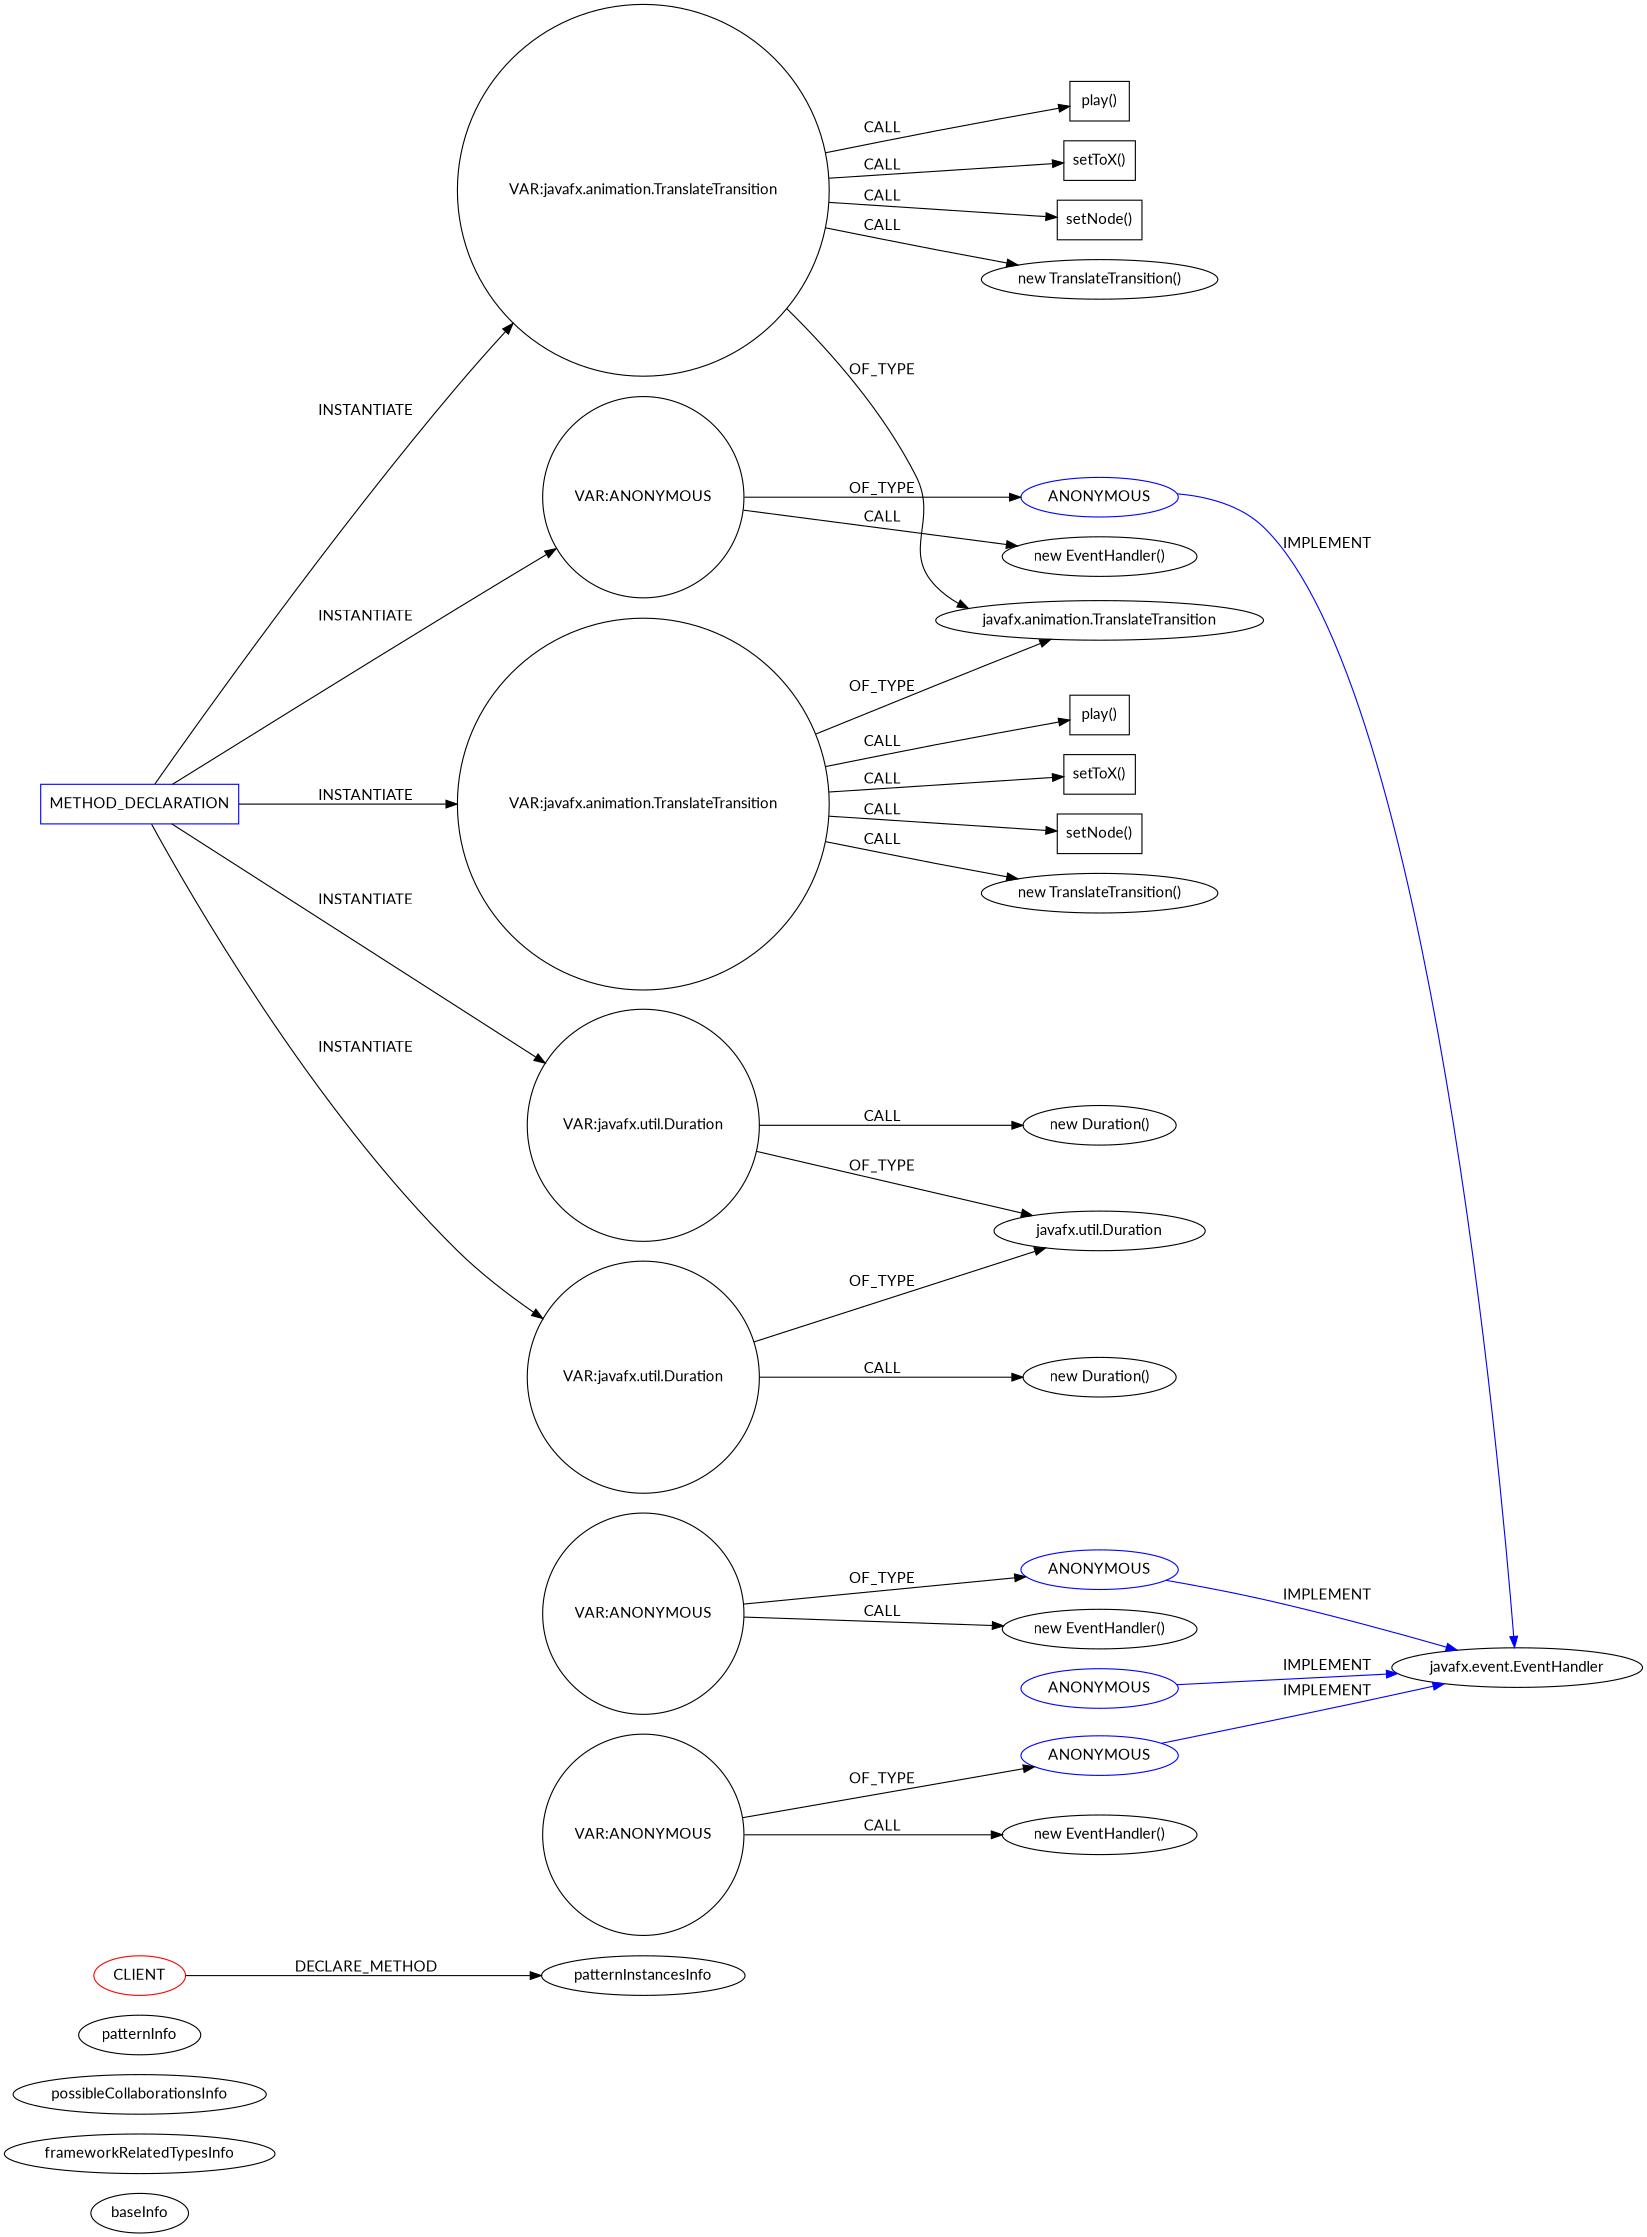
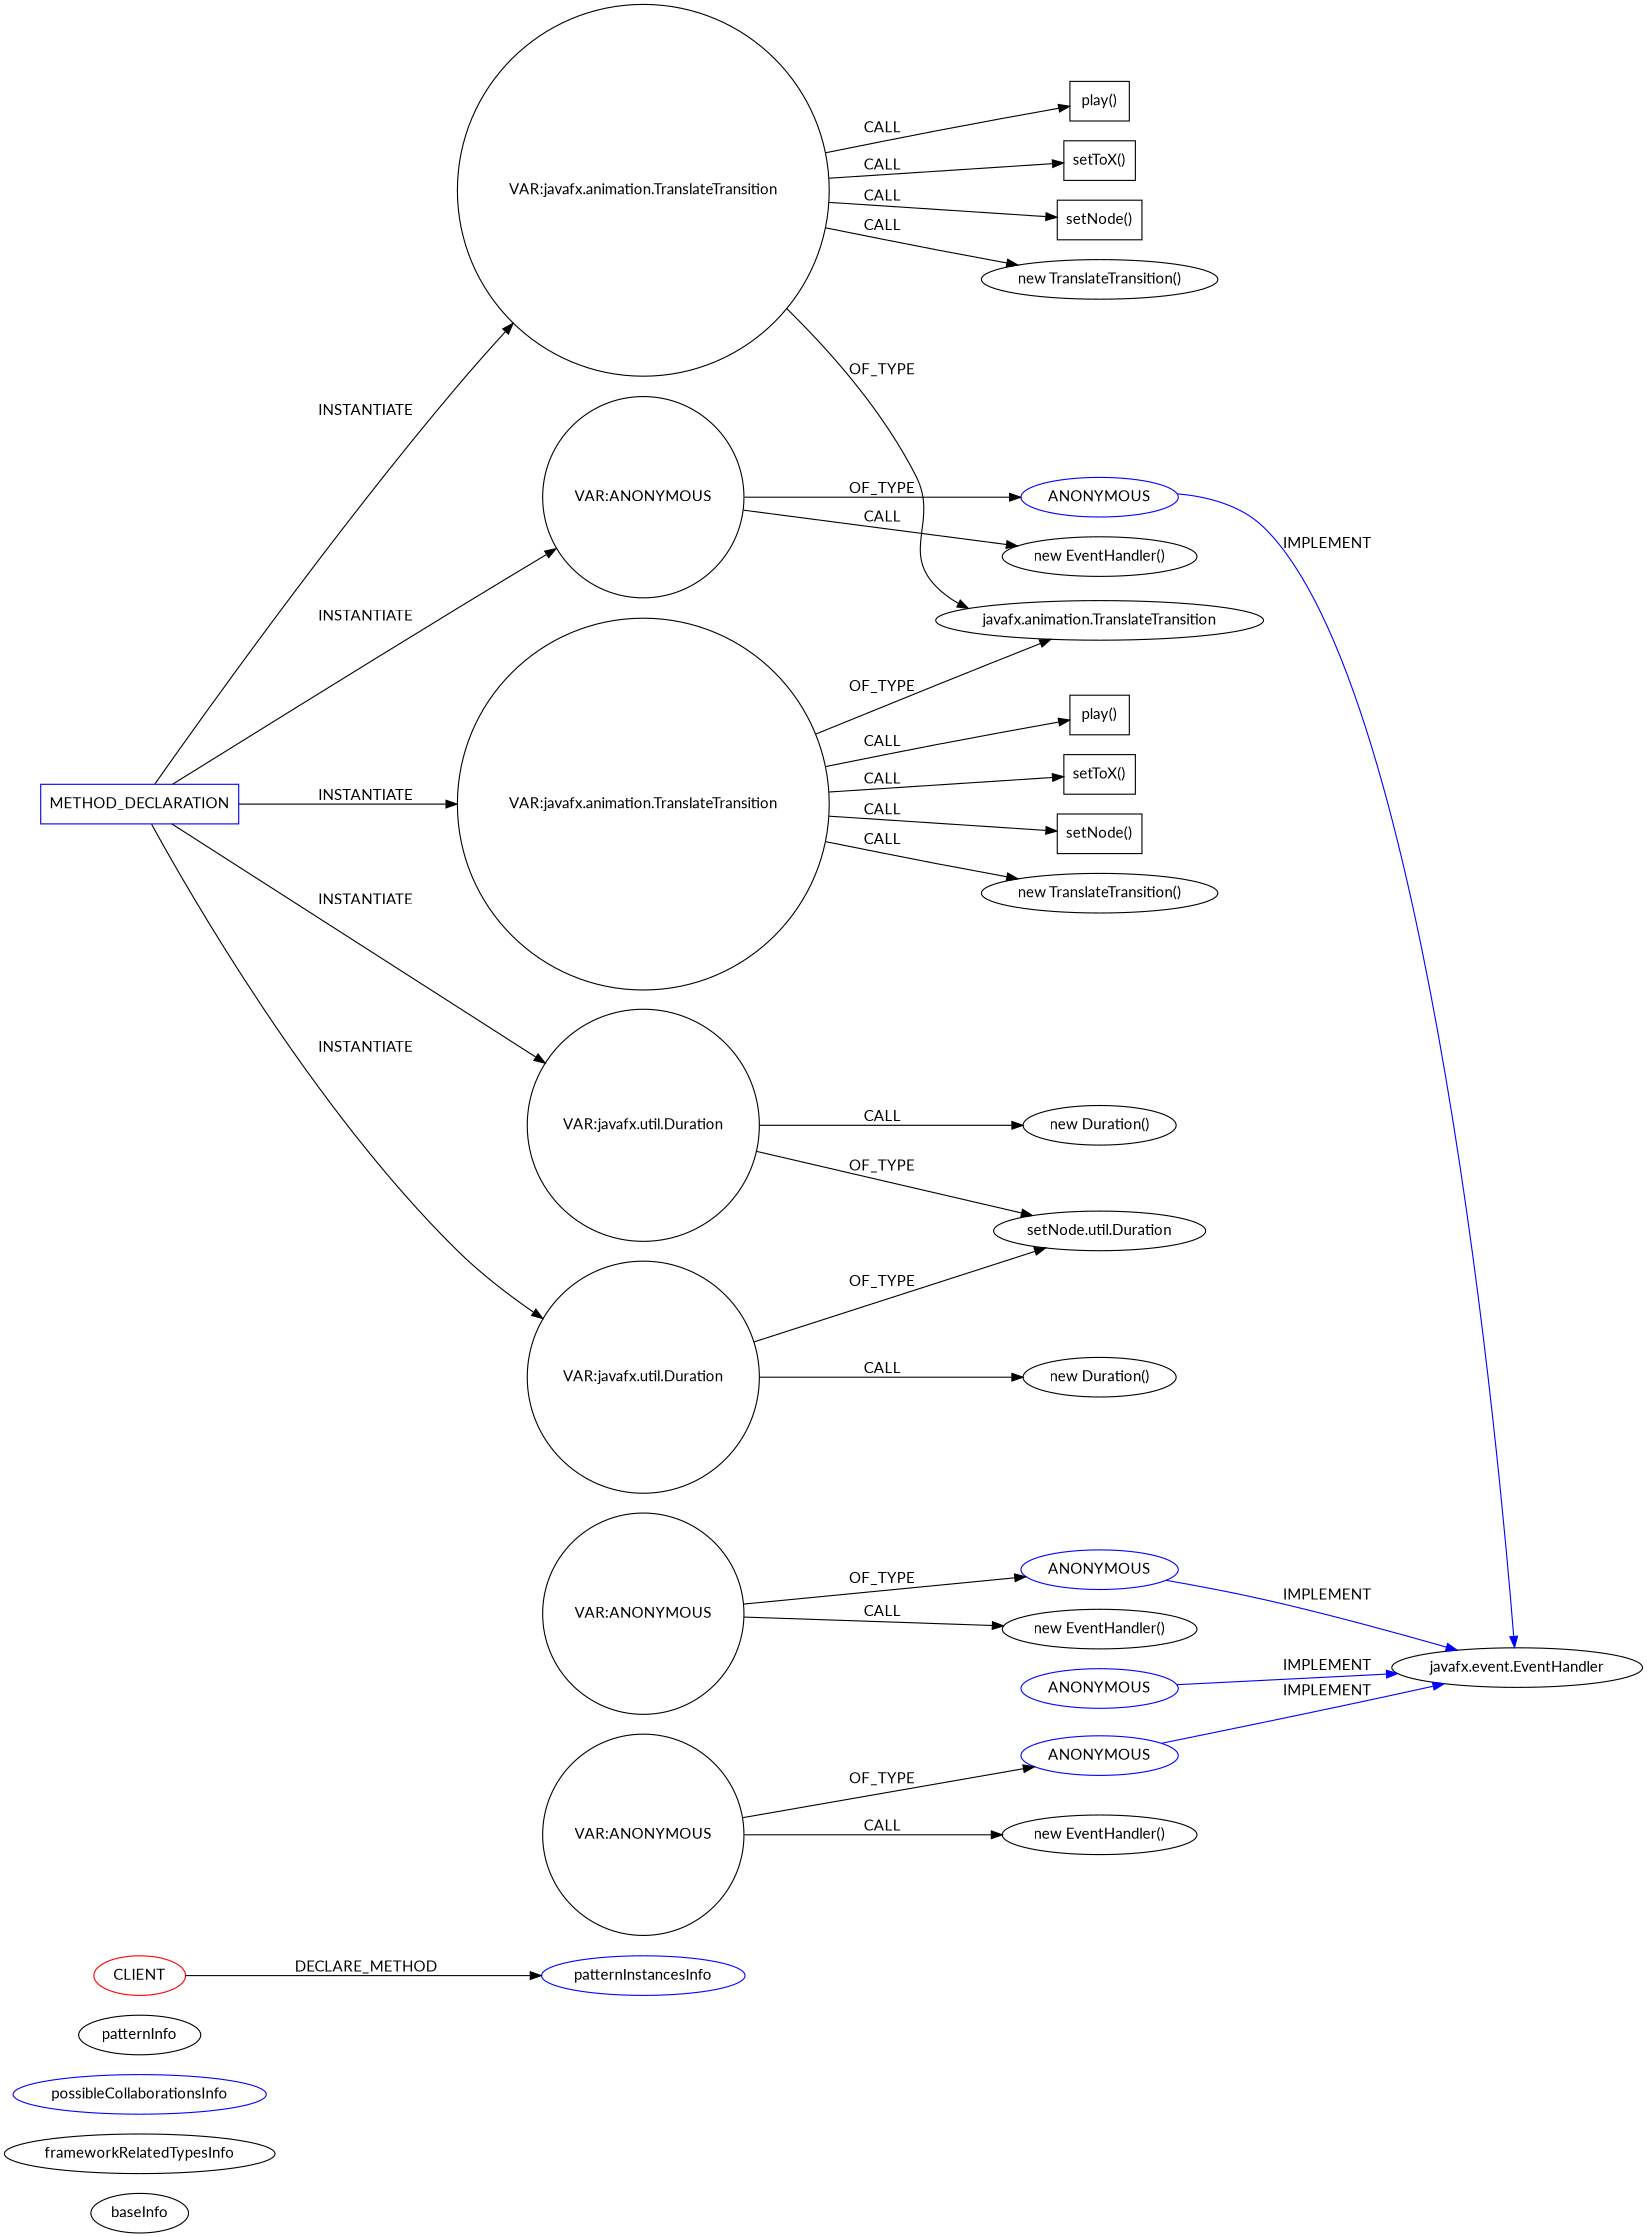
  digraph {
    fontname=Lato
    rankdir=LR
    node [fontname=Lato isFrameworkType=false vertexType=VARIABLE_EXPRESION]
    edge [fontname=Lato]
    baseInfo [category=pattern graphId=3770 isAnonymous=false possibleRelation=false isFrameworkType="" vertexType=""]
    frameworkRelatedTypesInfo [isFrameworkType="" vertexType=""]
-   possibleCollaborationsInfo [isFrameworkType="" vertexType=""]
+   possibleCollaborationsInfo [color=blue isFrameworkType="" vertexType=""]
    patternInfo [frequency=2.0 patternRootClient=0 isFrameworkType="" vertexType=""]
-   patternInstancesInfo [0="skrb-SimplePresenter~/skrb-SimplePresenter/SimplePresenter-master/src/net/javainthebox/jfx/simplepresenter/SimplePresenter.java~SimplePresenter~4239" 1="skrb-SimplePresenter~/skrb-SimplePresenter/SimplePresenter-master/src/contents/page4.java~page4~4222" isFrameworkType="" vertexType=""]
+   patternInstancesInfo [0="skrb-SimplePresenter~/skrb-SimplePresenter/SimplePresenter-master/src/net/javainthebox/jfx/simplepresenter/SimplePresenter.java~SimplePresenter~4239" 1="skrb-SimplePresenter~/skrb-SimplePresenter/SimplePresenter-master/src/contents/page4.java~page4~4222" color=blue isFrameworkType="" vertexType=""]
    n6 [label="javafx.animation.TranslateTransition" vertexType=FRAMEWORK_CLASS_TYPE]
    n7 [label="VAR:javafx.animation.TranslateTransition" shape=circle]
    n8 [label="play()" shape=box vertexType=INSIDE_CALL]
    n9 [label="setToX()" shape=box vertexType=INSIDE_CALL]
    n10 [label="setNode()" shape=box vertexType=INSIDE_CALL]
    n11 [label="new TranslateTransition()" vertexType=CONSTRUCTOR_CALL]
    n12 [color=blue label=METHOD_DECLARATION shape=box vertexType=CLIENT_METHOD_DECLARATION]
    n13 [label="VAR:ANONYMOUS" shape=circle]
    n14 [label="VAR:javafx.animation.TranslateTransition" shape=circle]
    n15 [label="VAR:javafx.util.Duration" shape=circle]
    n16 [label="VAR:javafx.util.Duration" shape=circle]
    n17 [color=blue label=ANONYMOUS vertexType=REFERENCE_ANONYMOUS_DECLARATION]
    n18 [label="new EventHandler()" vertexType=CONSTRUCTOR_CALL]
    n19 [label="play()" shape=box vertexType=INSIDE_CALL]
    n20 [label="setToX()" shape=box vertexType=INSIDE_CALL]
    n21 [label="setNode()" shape=box vertexType=INSIDE_CALL]
    n22 [label="new TranslateTransition()" vertexType=CONSTRUCTOR_CALL]
    n23 [label="new Duration()" vertexType=CONSTRUCTOR_CALL]
-   n24 [label="javafx.util.Duration" vertexType=FRAMEWORK_CLASS_TYPE]
+   n24 [label="setNode.util.Duration" vertexType=FRAMEWORK_CLASS_TYPE]
    n25 [label="new Duration()" vertexType=CONSTRUCTOR_CALL]
    n26 [color=red label=CLIENT vertexType=ROOT_CLIENT_CLASS_DECLARATION]
    n27 [label="javafx.event.EventHandler" vertexType=FRAMEWORK_INTERFACE_TYPE]
    n28 [color=blue label=ANONYMOUS vertexType=REFERENCE_ANONYMOUS_DECLARATION]
    n29 [color=blue label=ANONYMOUS vertexType=REFERENCE_ANONYMOUS_DECLARATION]
    n30 [color=blue label=ANONYMOUS vertexType=REFERENCE_ANONYMOUS_DECLARATION]
    n31 [label="VAR:ANONYMOUS" shape=circle]
    n32 [label="new EventHandler()" vertexType=CONSTRUCTOR_CALL]
    n33 [label="VAR:ANONYMOUS" shape=circle]
    n34 [label="new EventHandler()" vertexType=CONSTRUCTOR_CALL]
    n7 -> n6 [label=OF_TYPE]
    n7 -> n8 [label=CALL]
    n7 -> n9 [label=CALL]
    n7 -> n10 [label=CALL]
    n7 -> n11 [label=CALL]
    n12 -> n7 [label=INSTANTIATE]
    n12 -> n13 [label=INSTANTIATE]
    n12 -> n14 [label=INSTANTIATE]
    n12 -> n15 [label=INSTANTIATE]
    n12 -> n16 [label=INSTANTIATE]
    n13 -> n17 [label=OF_TYPE]
    n13 -> n18 [label=CALL]
    n14 -> n6 [label=OF_TYPE]
    n14 -> n19 [label=CALL]
    n14 -> n20 [label=CALL]
    n14 -> n21 [label=CALL]
    n14 -> n22 [label=CALL]
    n15 -> n23 [label=CALL]
    n15 -> n24 [label=OF_TYPE]
    n16 -> n24 [label=OF_TYPE]
    n16 -> n25 [label=CALL]
    n17 -> n27 [color=blue label=IMPLEMENT]
    n26 -> patternInstancesInfo [label=DECLARE_METHOD]
    n28 -> n27 [color=blue label=IMPLEMENT]
    n29 -> n27 [color=blue label=IMPLEMENT]
    n30 -> n27 [color=blue label=IMPLEMENT]
    n31 -> n28 [label=OF_TYPE]
    n31 -> n32 [label=CALL]
    n33 -> n30 [label=OF_TYPE]
    n33 -> n34 [label=CALL]
  }
